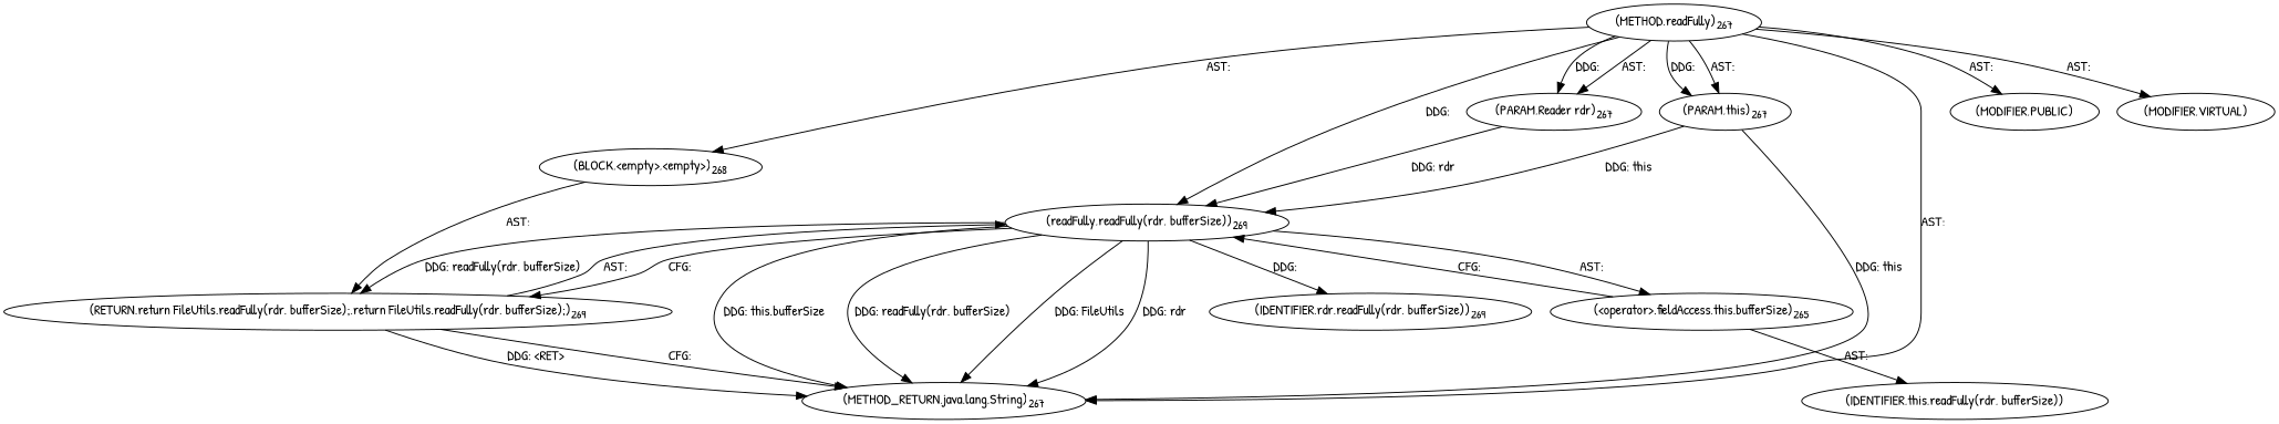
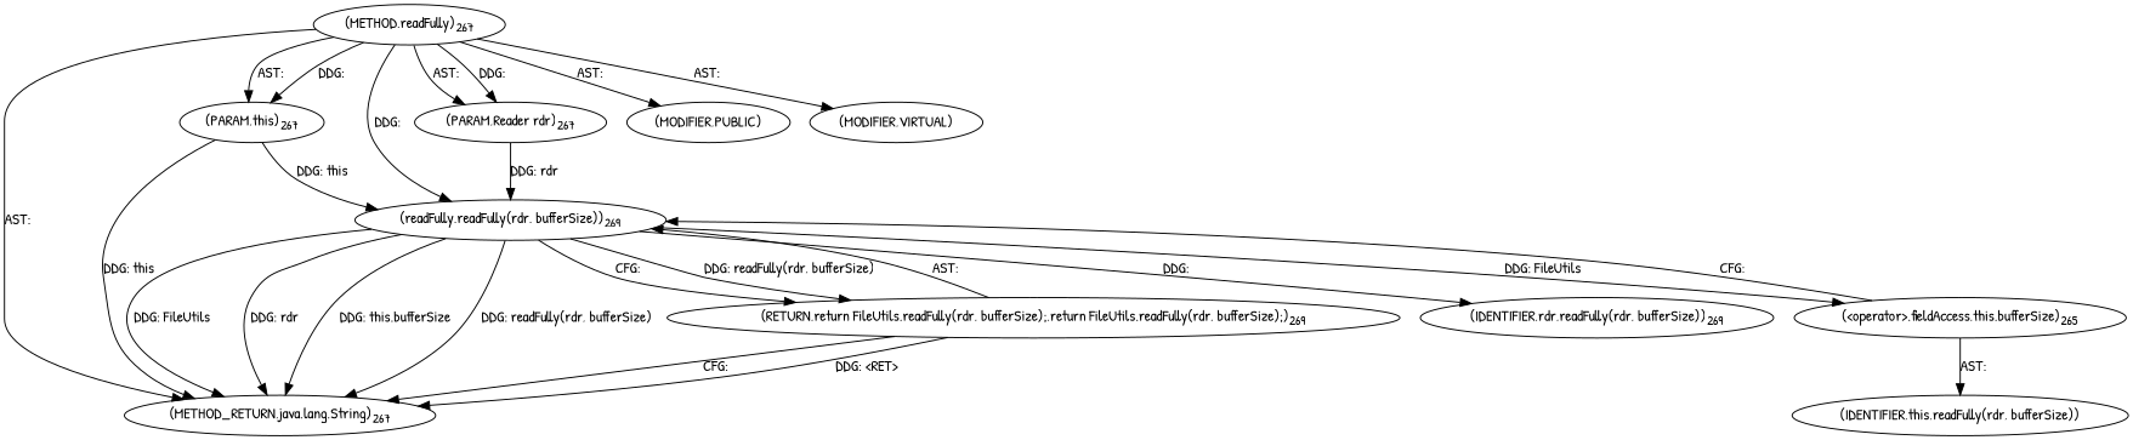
  digraph {
    fontname="Patrick Hand"
    node [fontname="Patrick Hand"]
    edge [fontname="Patrick Hand"]
    n1 [label=<(METHOD,readFully)<SUB>267</SUB>>]
    n2 [label=<(PARAM,this)<SUB>267</SUB>>]
    n3 [label=<(PARAM,Reader rdr)<SUB>267</SUB>>]
-   n4 [label=<(BLOCK,&lt;empty&gt;,&lt;empty&gt;)<SUB>268</SUB>>]
    n5 [label=<(readFully,readFully(rdr, bufferSize))<SUB>269</SUB>>]
    n6 [label=<(MODIFIER,PUBLIC)>]
    n7 [label=<(MODIFIER,VIRTUAL)>]
    n8 [label=<(METHOD_RETURN,java.lang.String)<SUB>267</SUB>>]
    n9 [label=<(RETURN,return FileUtils.readFully(rdr, bufferSize);,return FileUtils.readFully(rdr, bufferSize);)<SUB>269</SUB>>]
    n10 [label=<(IDENTIFIER,rdr,readFully(rdr, bufferSize))<SUB>269</SUB>>]
    n11 [label=<(&lt;operator&gt;.fieldAccess,this.bufferSize)<SUB>265</SUB>>]
    n12 [label=<(IDENTIFIER,this,readFully(rdr, bufferSize))>]
    n1 -> n2 [label="AST: "]
    n1 -> n2 [label="DDG: "]
    n1 -> n3 [label="AST: "]
    n1 -> n3 [label="DDG: "]
-   n1 -> n4 [label="AST: "]
    n1 -> n5 [label="DDG: "]
    n1 -> n6 [label="AST: "]
    n1 -> n7 [label="AST: "]
    n1 -> n8 [label="AST: "]
    n2 -> n5 [label="DDG: this"]
    n2 -> n8 [label="DDG: this"]
    n3 -> n5 [label="DDG: rdr"]
-   n4 -> n9 [label="AST: "]
    n5 -> n8 [label="DDG: FileUtils"]
    n5 -> n8 [label="DDG: rdr"]
    n5 -> n8 [label="DDG: this.bufferSize"]
    n5 -> n8 [label="DDG: readFully(rdr, bufferSize)"]
    n5 -> n9 [label="CFG: "]
    n5 -> n9 [label="DDG: readFully(rdr, bufferSize)"]
    n5 -> n10 [label="DDG: "]
-   n5 -> n11 [label="AST: "]
+   n5 -> n11 [label="DDG: FileUtils"]
    n9 -> n5 [label="AST: "]
    n9 -> n8 [label="CFG: "]
    n9 -> n8 [label="DDG: &lt;RET&gt;"]
    n11 -> n5 [label="CFG: "]
    n11 -> n12 [label="AST: "]
  }
